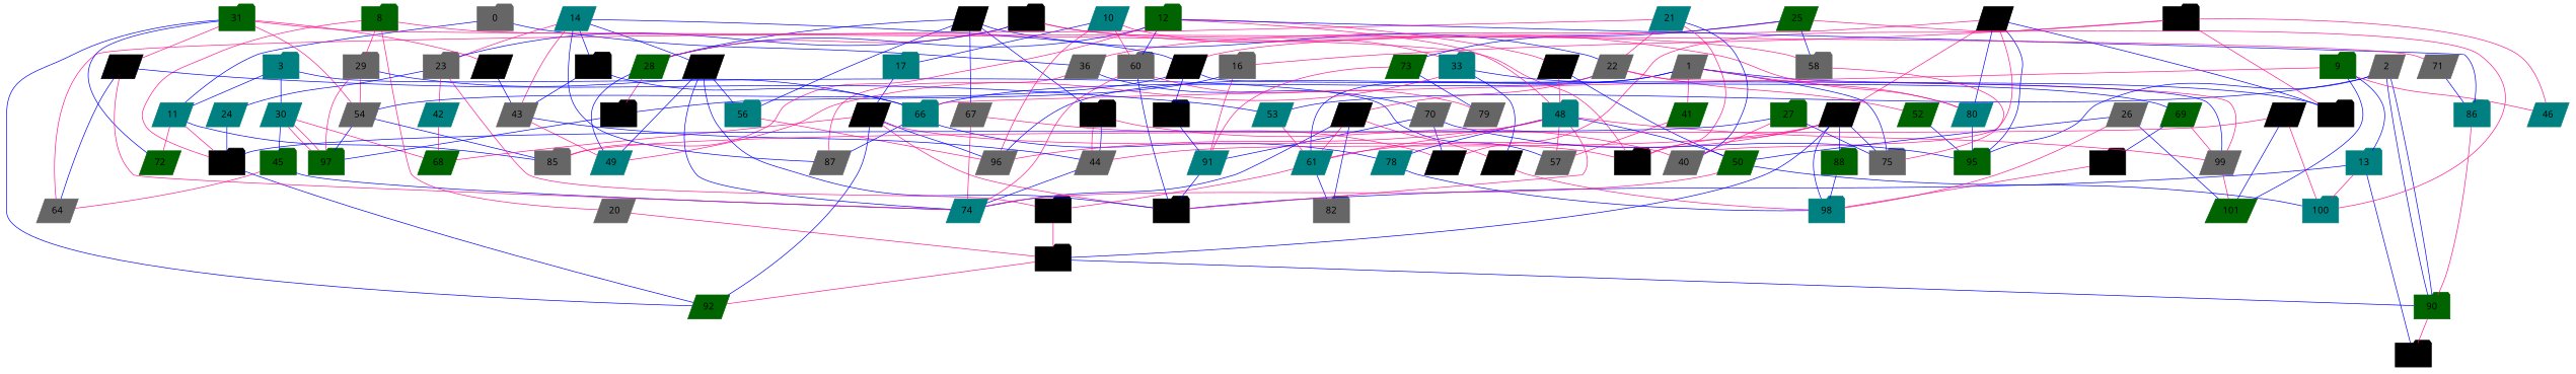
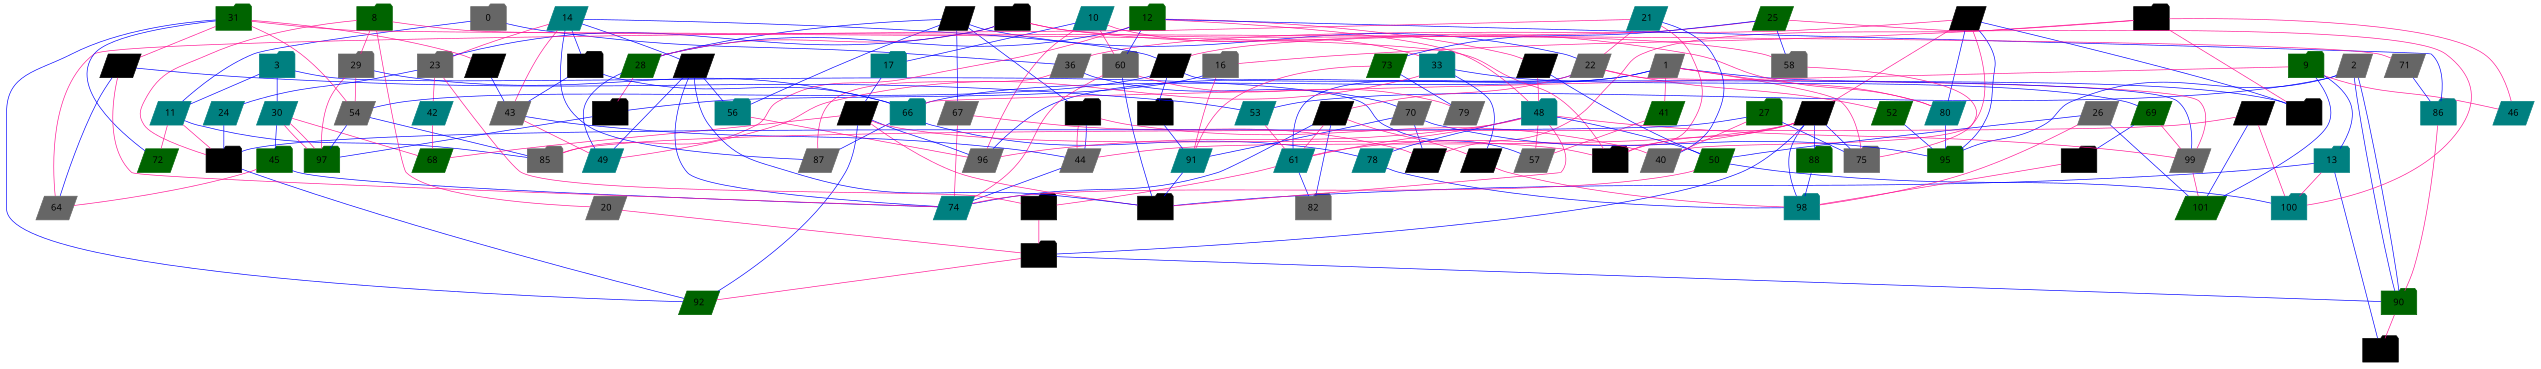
  graph {
    fontname="Noto Sans"
    node [color=gray40 fontname="Noto Sans" shape=parallelogram style=filled]
    edge [color=blue fontname="Noto Sans"]
    41 [color=darkgreen]
    1
    62 [color=black shape=folder]
    66 [color=teal shape=folder]
    75 [shape=folder]
    80 [color=teal]
    96
    57
    87
    78 [color=teal]
    95 [color=darkgreen shape=folder]
    53 [color=teal]
    2
    90 [color=darkgreen shape=folder]
    61 [color=teal]
    93 [color=black shape=folder]
    3 [color=teal shape=folder]
    11 [color=teal]
    30 [color=teal]
    59 [color=black shape=folder]
    72 [color=darkgreen]
    85 [shape=folder]
    97 [color=darkgreen shape=folder]
    45 [color=darkgreen shape=folder]
    68 [color=darkgreen]
    4 [color=black shape=folder]
    16 [shape=folder]
    46 [color=teal]
    76 [color=black]
    83 [color=black shape=folder]
    91 [color=teal]
    5 [color=black]
    36
    38 [color=black]
    40
    70
    84 [color=black shape=folder]
    65 [color=black shape=folder]
    98 [color=teal shape=folder]
    44
    88 [color=darkgreen shape=folder]
    6 [color=black]
    22
    28 [color=darkgreen]
    35 [color=black shape=folder]
    56 [color=teal shape=folder]
    67
    34 [color=black]
    52 [color=darkgreen]
    99
    49 [color=teal]
    74 [color=teal]
    n53 [label=0 shape=folder]
    8 [color=darkgreen shape=folder]
    20
    29 [shape=folder]
    54
    92 [color=darkgreen]
    9 [color=darkgreen shape=folder]
    13 [color=teal shape=folder]
    101 [color=darkgreen]
    94 [color=black shape=folder]
    100 [color=teal shape=folder]
    10 [color=teal]
    17 [color=teal shape=folder]
    33 [color=teal shape=folder]
    60 [shape=folder]
    51 [color=black]
    69 [color=darkgreen]
    89 [color=black]
    79
    12 [color=darkgreen shape=folder]
    32 [color=black]
    48 [color=teal shape=folder]
    86 [color=teal shape=folder]
    50 [color=darkgreen]
    14 [color=teal]
    18 [color=black]
    19 [color=black shape=folder]
    23 [shape=folder]
    37 [color=black]
    43
    24 [color=teal]
    42 [color=teal]
    63 [color=black shape=folder]
    77 [color=black shape=folder]
    15 [color=black shape=folder]
    58 [shape=folder]
    21 [color=teal]
    64
    82 [shape=folder]
    71
    25 [color=darkgreen]
    73 [color=darkgreen]
    26
    27 [color=darkgreen shape=folder]
    31 [color=darkgreen shape=folder]
    39 [color=black]
    47 [color=black]
    81 [color=black shape=folder]
    55 [color=black]
    41 -- 57 [color=deeppink]
    1 -- 41 [color=deeppink]
    1 -- 62
    1 -- 66
-   1 -- 75
+   1 -- 75 [color=deeppink]
    1 -- 80 [color=deeppink]
    1 -- 96
    66 -- 87
    66 -- 78
    80 -- 95
    78 -- 98
    53 -- 61 [color=deeppink]
    2 -- 95
    2 -- 53
    2 -- 90
    2 -- 90
    90 -- 93 [color=deeppink]
    61 -- 63 [color=deeppink]
    61 -- 82
    3 -- 57
    3 -- 11
    3 -- 30
    11 -- 59 [color=deeppink]
    11 -- 72 [color=deeppink]
    11 -- 85
    30 -- 97 [color=deeppink]
    30 -- 97 [color=deeppink]
    30 -- 45
    30 -- 68 [color=deeppink]
    59 -- 92
    45 -- 74
    45 -- 64 [color=deeppink]
    4 -- 62 [color=deeppink]
    4 -- 16 [color=deeppink]
    4 -- 46 [color=deeppink]
    4 -- 76 [color=deeppink]
    16 -- 83
    16 -- 91 [color=deeppink]
    83 -- 97
    91 -- 94
    5 -- 62
    5 -- 80
    5 -- 95
    5 -- 36 [color=deeppink]
    5 -- 38 [color=deeppink]
    5 -- 40 [color=deeppink]
    36 -- 87 [color=deeppink]
    36 -- 70
    38 -- 75
    38 -- 61 [color=deeppink]
    38 -- 84 [color=deeppink]
    38 -- 65
    38 -- 98
    38 -- 44 [color=deeppink]
    38 -- 88
    70 -- 95
    70 -- 76
    70 -- 91
    65 -- 90
    65 -- 92 [color=deeppink]
    44 -- 74
    88 -- 98
    6 -- 22
    6 -- 28
    6 -- 35
    6 -- 56
    6 -- 67
    22 -- 61
    22 -- 34 [color=deeppink]
    22 -- 52 [color=deeppink]
    22 -- 99 [color=deeppink]
    28 -- 83 [color=deeppink]
    28 -- 49
    35 -- 40 [color=deeppink]
    35 -- 44 [color=deeppink]
    35 -- 44
    56 -- 96 [color=deeppink]
    67 -- 76 [color=deeppink]
    67 -- 74 [color=deeppink]
    34 -- 61 [color=deeppink]
    34 -- 74
    34 -- 89 [color=deeppink]
    34 -- 82
    52 -- 95
    99 -- 101 [color=deeppink]
    n53 -- 11
    n53 -- 36
    8 -- 59 [color=deeppink]
    8 -- 84 [color=deeppink]
    8 -- 20 [color=deeppink]
    8 -- 29 [color=deeppink]
    20 -- 65 [color=deeppink]
    29 -- 66
    29 -- 97 [color=deeppink]
    29 -- 54 [color=deeppink]
    54 -- 85
    54 -- 97
    9 -- 66 [color=deeppink]
    9 -- 46 [color=deeppink]
    9 -- 13
    9 -- 101
    13 -- 93
    13 -- 94
    13 -- 100 [color=deeppink]
    10 -- 96 [color=deeppink]
    10 -- 17
    10 -- 33 [color=deeppink]
    10 -- 60 [color=deeppink]
    17 -- 51
    33 -- 49 [color=deeppink]
    33 -- 69
    33 -- 89
    60 -- 74 [color=deeppink]
    60 -- 94
    60 -- 79 [color=deeppink]
    51 -- 96
    51 -- 68 [color=deeppink]
    51 -- 84 [color=deeppink]
    51 -- 92
    51 -- 94 [color=deeppink]
    69 -- 99 [color=deeppink]
    69 -- 81
    89 -- 98 [color=deeppink]
    12 -- 85 [color=deeppink]
    12 -- 28
    12 -- 60
    12 -- 32 [color=deeppink]
    12 -- 48 [color=deeppink]
    12 -- 86
    32 -- 48 [color=deeppink]
    32 -- 50
    48 -- 96 [color=deeppink]
    48 -- 57 [color=deeppink]
    48 -- 78
    48 -- 61 [color=deeppink]
    48 -- 99 [color=deeppink]
    48 -- 94 [color=deeppink]
    48 -- 50
    86 -- 90 [color=deeppink]
    50 -- 74 [color=deeppink]
    50 -- 100
    14 -- 87
    14 -- 18
    14 -- 19
    14 -- 23 [color=deeppink]
    14 -- 37
    14 -- 43 [color=deeppink]
    18 -- 56
    18 -- 49
    18 -- 74
    18 -- 94
    19 -- 66
    19 -- 43
    23 -- 24
    23 -- 42 [color=deeppink]
    23 -- 63 [color=deeppink]
    37 -- 99
    37 -- 54
    37 -- 77
    43 -- 44
    43 -- 49 [color=deeppink]
    24 -- 59
    42 -- 68 [color=deeppink]
    63 -- 65 [color=deeppink]
    77 -- 91
    15 -- 80 [color=deeppink]
    15 -- 28 [color=deeppink]
    15 -- 23
    15 -- 58 [color=deeppink]
    58 -- 75 [color=deeppink]
    21 -- 40
    21 -- 84 [color=deeppink]
    21 -- 22 [color=deeppink]
    21 -- 64 [color=deeppink]
    71 -- 86
    25 -- 100 [color=deeppink]
    25 -- 37 [color=deeppink]
    25 -- 58
    25 -- 73
    73 -- 91 [color=deeppink]
    73 -- 79
    26 -- 98 [color=deeppink]
    26 -- 101
    26 -- 50
    27 -- 75
    27 -- 59
    27 -- 40 [color=deeppink]
    31 -- 72
    31 -- 54 [color=deeppink]
    31 -- 92
    31 -- 71 [color=deeppink]
    31 -- 39 [color=deeppink]
    31 -- 47 [color=deeppink]
    39 -- 43
    47 -- 53
    47 -- 74 [color=deeppink]
    47 -- 64
    81 -- 98 [color=deeppink]
    55 -- 85 [color=deeppink]
    55 -- 101
    55 -- 100 [color=deeppink]
  }
